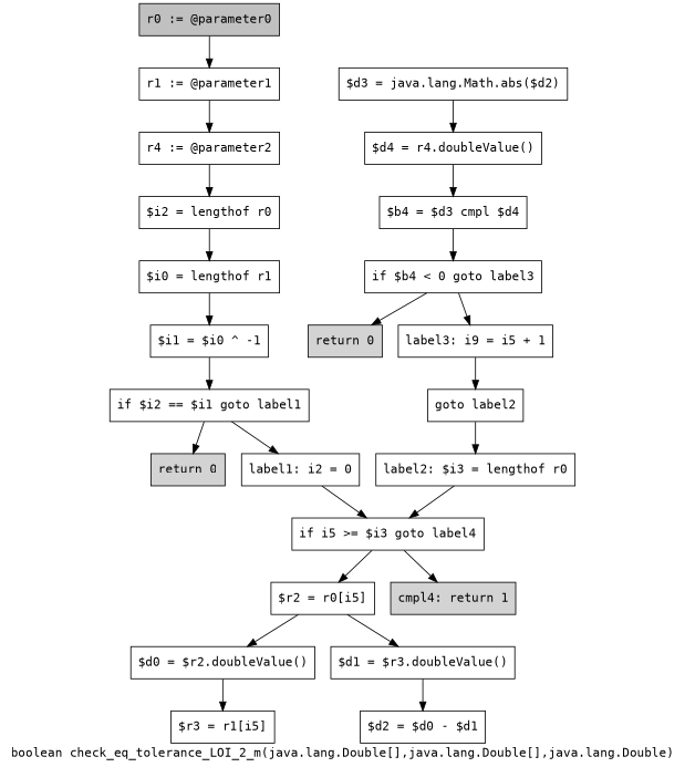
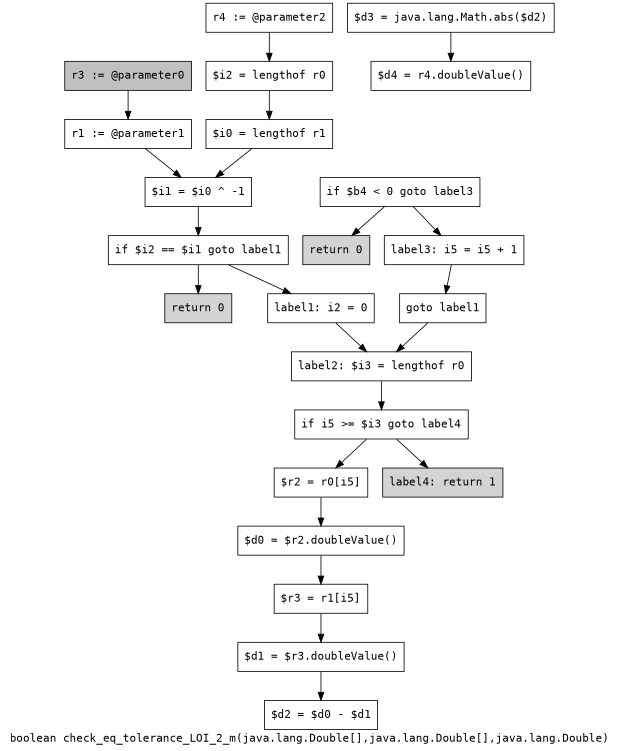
  digraph {
    fontname="DejaVu Sans Mono"
    label="boolean check_eq_tolerance_LOI_2_m(java.lang.Double[],java.lang.Double[],java.lang.Double)"
    node [fontname="DejaVu Sans Mono" shape=box]
    edge [fontname="DejaVu Sans Mono"]
-   n1 [fillcolor=gray label="r0 := @parameter0" style=filled]
+   n1 [fillcolor=gray label="r3 := @parameter0" style=filled]
    n2 [label="r1 := @parameter1"]
    n3 [label="r4 := @parameter2"]
    n4 [label="$i2 = lengthof r0"]
    n5 [label="$i0 = lengthof r1"]
    n6 [label="$i1 = $i0 ^ -1"]
    n7 [label="if $i2 == $i1 goto label1"]
    n8 [fillcolor=lightgray label="return 0" style=filled]
    n9 [label="label1: i2 = 0"]
    n10 [label="label2: $i3 = lengthof r0"]
    n11 [label="if i5 >= $i3 goto label4"]
    n12 [label="$r2 = r0[i5]"]
-   n13 [fillcolor=lightgray label="cmpl4: return 1" style=filled]
+   n13 [fillcolor=lightgray label="label4: return 1" style=filled]
    n14 [label="$d0 = $r2.doubleValue()"]
    n15 [label="$r3 = r1[i5]"]
    n16 [label="$d1 = $r3.doubleValue()"]
    n17 [label="$d2 = $d0 - $d1"]
    n18 [label="$d3 = java.lang.Math.abs($d2)"]
    n19 [label="$d4 = r4.doubleValue()"]
-   n20 [label="$b4 = $d3 cmpl $d4"]
    n21 [label="if $b4 < 0 goto label3"]
    n22 [fillcolor=lightgray label="return 0" style=filled]
-   n23 [label="label3: i9 = i5 + 1"]
-   n24 [label="goto label2"]
+   n23 [label="label3: i5 = i5 + 1"]
+   n24 [label="goto label1"]
    n1 -> n2
-   n2 -> n3
+   n2 -> n6
    n3 -> n4
    n4 -> n5
    n5 -> n6
    n6 -> n7
    n7 -> n8
    n7 -> n9
-   n9 -> n11
+   n9 -> n10
    n10 -> n11
    n11 -> n12
    n11 -> n13
    n12 -> n14
    n14 -> n15
-   n12 -> n16
+   n15 -> n16
    n16 -> n17
    n18 -> n19
-   n19 -> n20
-   n20 -> n21
    n21 -> n22
    n21 -> n23
    n23 -> n24
    n24 -> n10
  }
